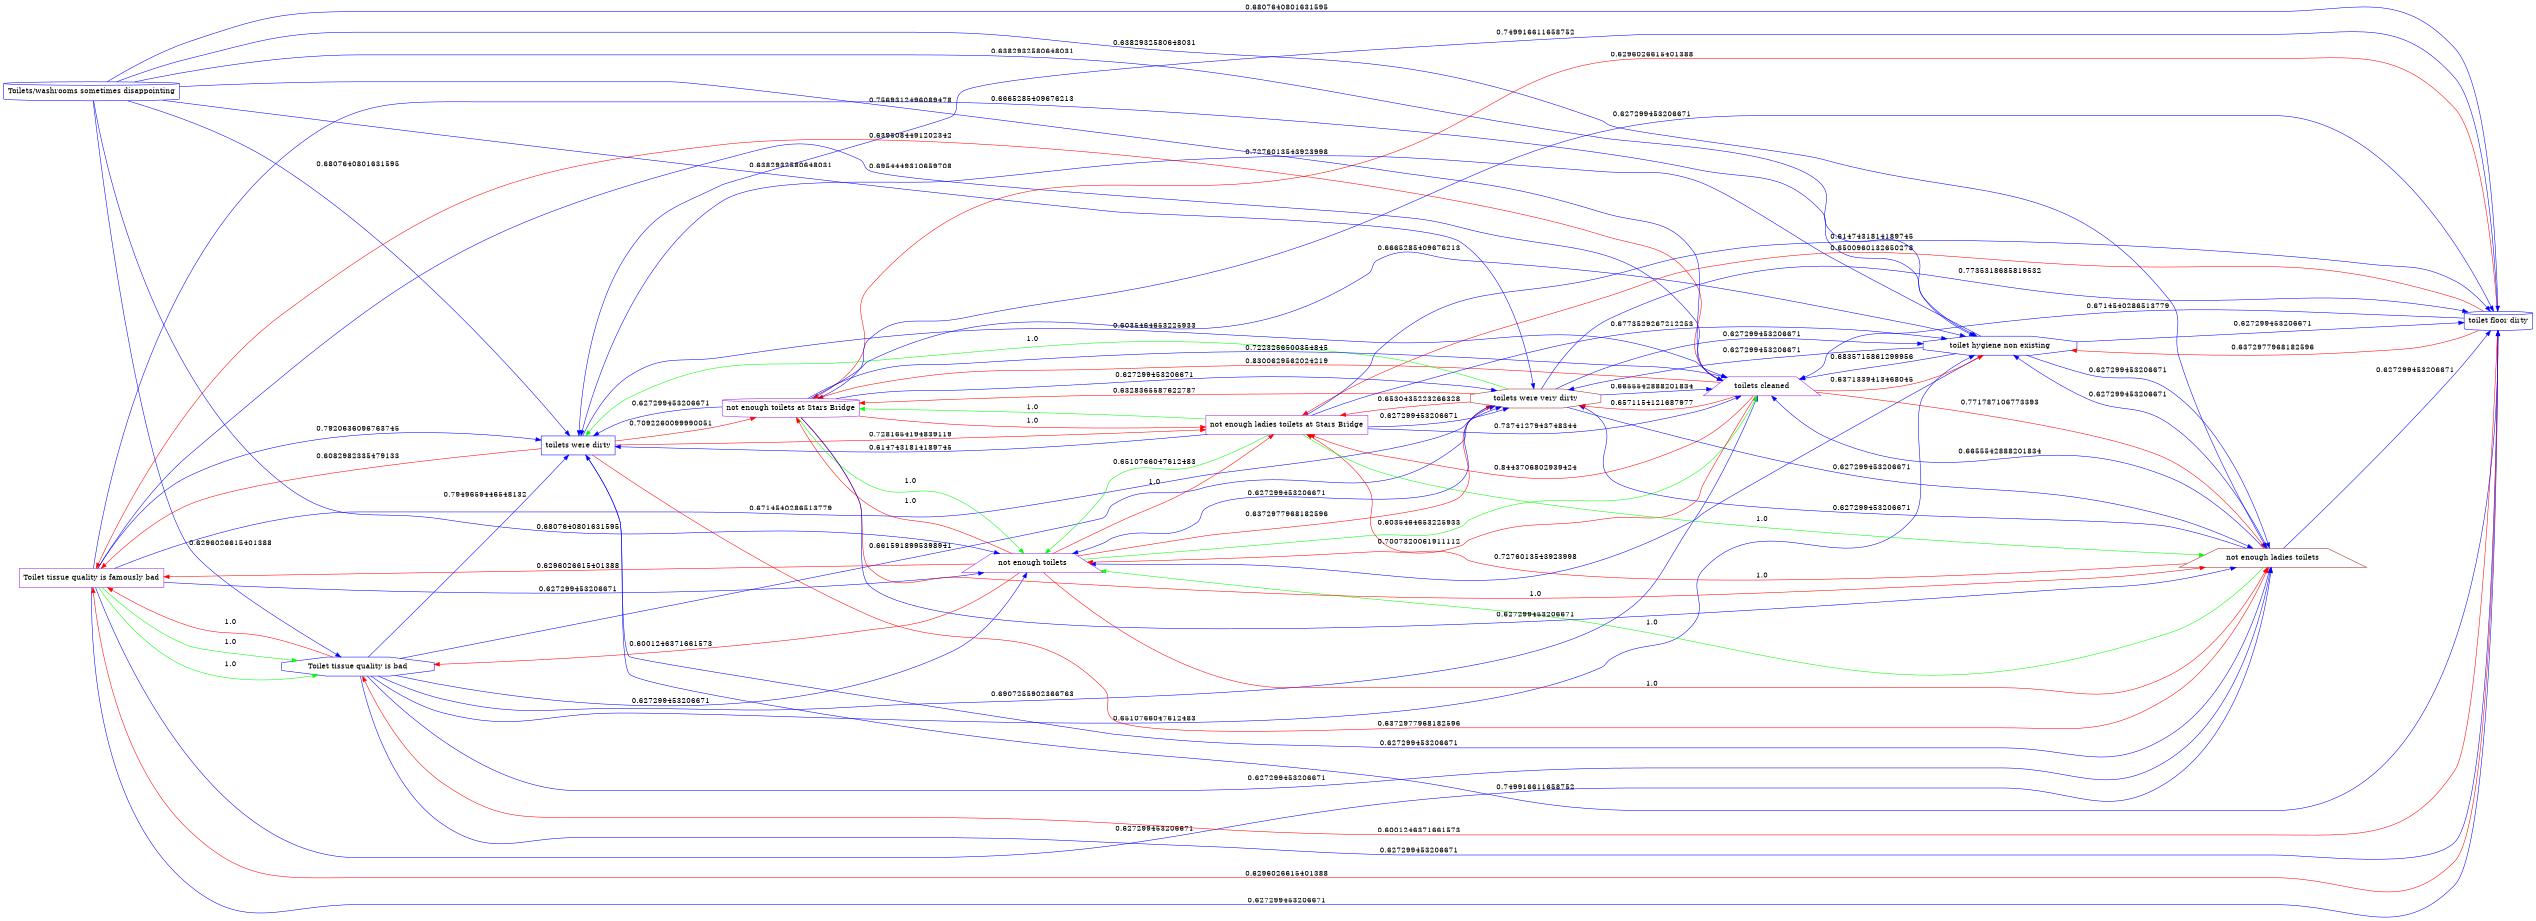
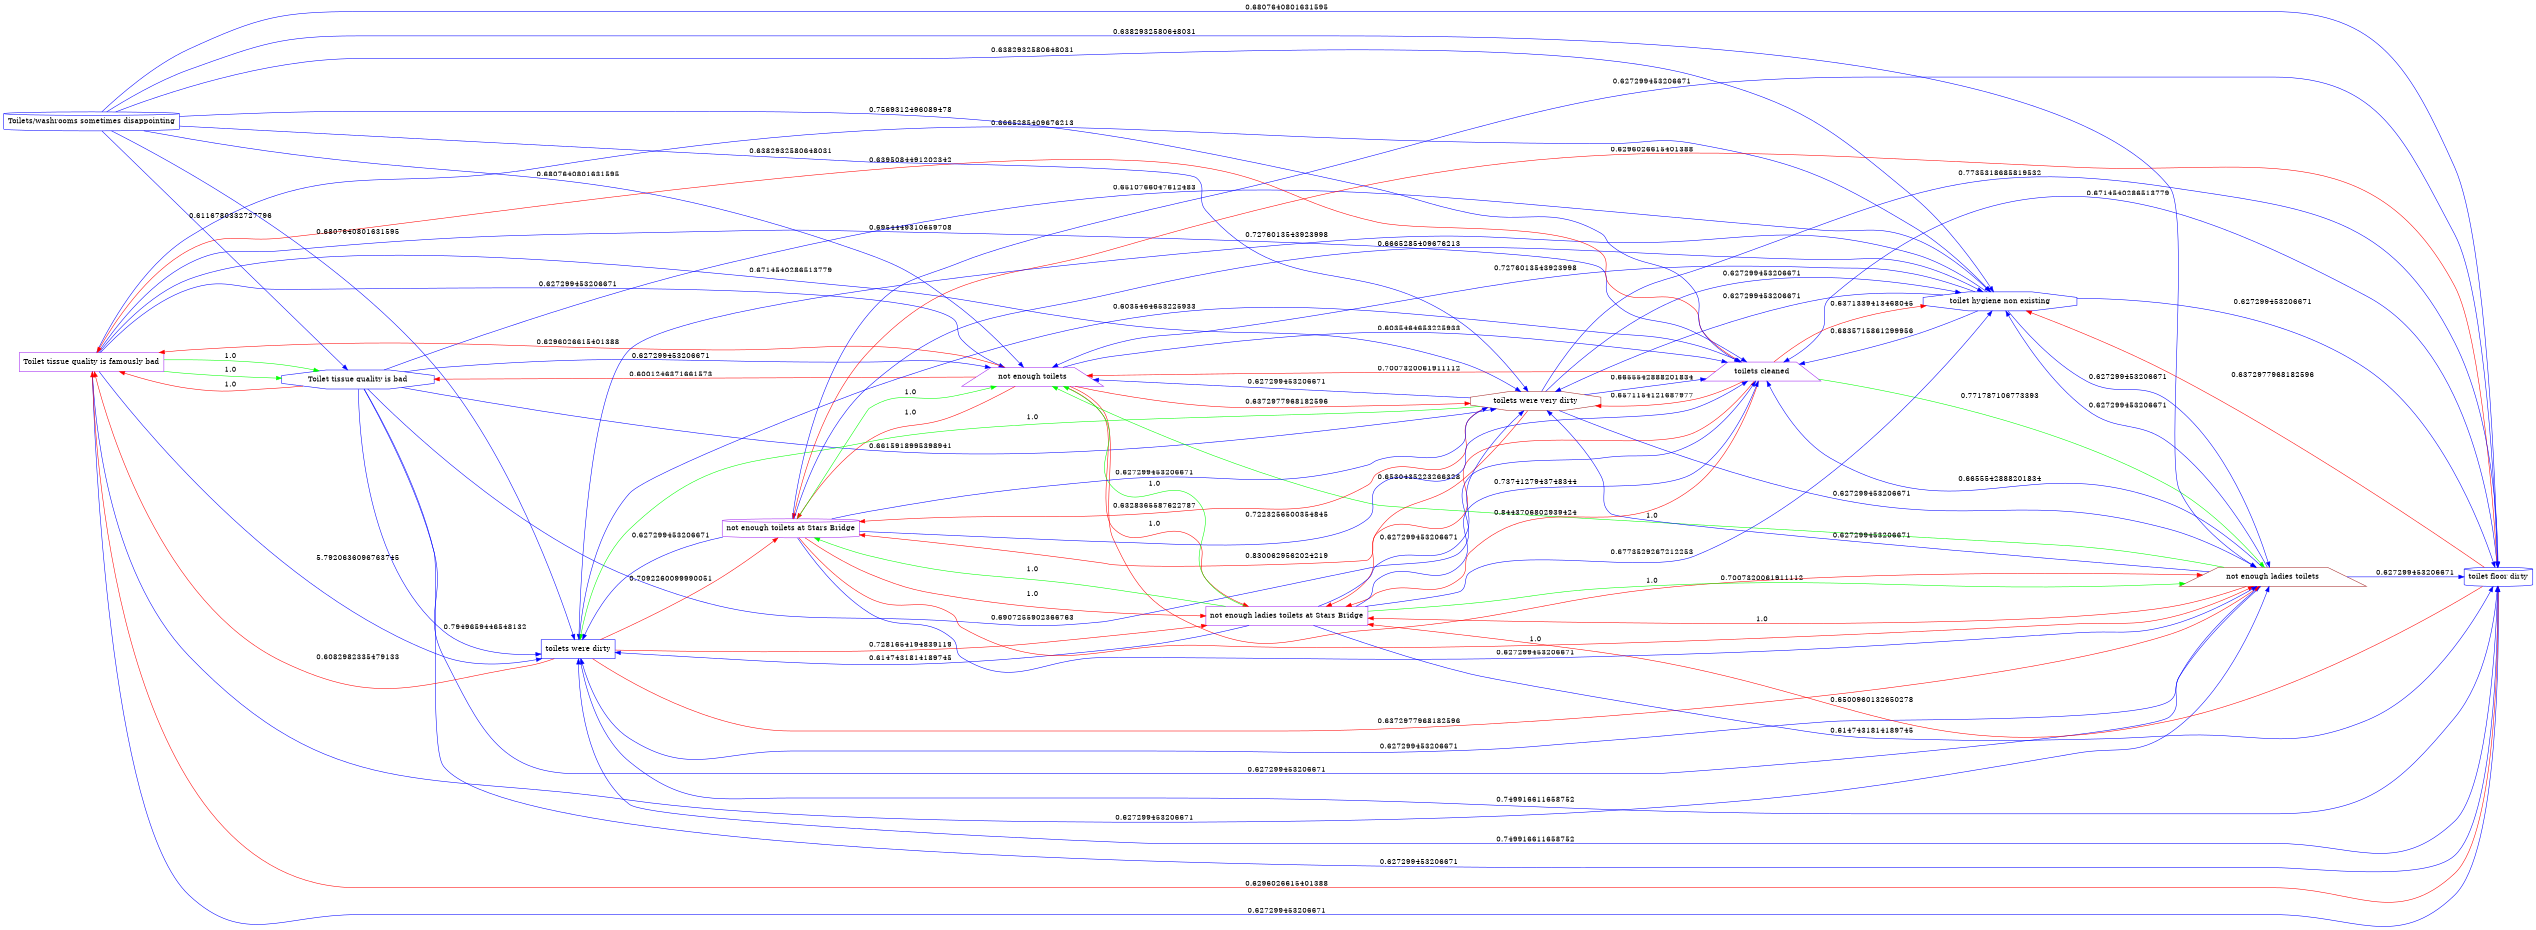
  digraph {
    rankdir=LR
    node [color=purple shape=box]
    edge [color=blue]
    "Toilet tissue quality is famously bad"
    "Toilet tissue quality is bad" [color=blue shape=octagon]
    "not enough toilets" [shape=trapezium]
    "not enough ladies toilets" [color=brown shape=trapezium]
    "toilet floor dirty" [color=blue shape=cylinder]
    "toilet hygiene non existing" [color=blue shape=octagon]
    "toilets cleaned" [shape=trapezium]
    "toilets were very dirty" [color=brown shape=octagon]
    "toilets were dirty" [color=blue]
    "not enough ladies toilets at Stars Bridge"
    "not enough toilets at Stars Bridge" [shape=cylinder]
    "Toilets/washrooms sometimes disappointing" [color=blue shape=cylinder]
    "Toilet tissue quality is famously bad" -> "Toilet tissue quality is bad" [color=green label=1.0]
    "Toilet tissue quality is famously bad" -> "Toilet tissue quality is bad" [color=green label=1.0]
    "Toilet tissue quality is famously bad" -> "not enough toilets" [label=0.627299453206671]
    "Toilet tissue quality is famously bad" -> "not enough ladies toilets" [label=0.627299453206671]
    "Toilet tissue quality is famously bad" -> "toilet floor dirty" [label=0.627299453206671]
    "Toilet tissue quality is famously bad" -> "toilet hygiene non existing" [label=0.6665285409676213]
    "Toilet tissue quality is famously bad" -> "toilets cleaned" [label=0.6954449310659708]
    "Toilet tissue quality is famously bad" -> "toilets were very dirty" [label=0.6714540286513779]
-   "Toilet tissue quality is famously bad" -> "toilets were dirty" [label=0.7920636096763745]
+   "Toilet tissue quality is famously bad" -> "toilets were dirty" [label=5.7920636096763745]
    "Toilet tissue quality is bad" -> "Toilet tissue quality is famously bad" [color=red label=1.0]
    "Toilet tissue quality is bad" -> "not enough toilets" [label=0.627299453206671]
    "Toilet tissue quality is bad" -> "not enough ladies toilets" [label=0.627299453206671]
    "Toilet tissue quality is bad" -> "toilet floor dirty" [label=0.627299453206671]
    "Toilet tissue quality is bad" -> "toilet hygiene non existing" [label=0.6510766047612483]
    "Toilet tissue quality is bad" -> "toilets cleaned" [label=0.6907255902366763]
    "Toilet tissue quality is bad" -> "toilets were very dirty" [label=0.6615918995398941]
    "Toilet tissue quality is bad" -> "toilets were dirty" [label=0.7949659446548132]
    "not enough toilets" -> "Toilet tissue quality is famously bad" [color=red label=0.6296026615401388]
    "not enough toilets" -> "Toilet tissue quality is bad" [color=red label=0.6001246371661573]
    "not enough toilets" -> "not enough ladies toilets" [color=red label=1.0]
-   "not enough toilets" -> "toilets cleaned" [color=green label=0.6035464653225933]
+   "not enough toilets" -> "toilets cleaned" [label=0.6035464653225933]
    "not enough toilets" -> "toilets were very dirty" [color=red label=0.6372977968182596]
    "not enough toilets" -> "not enough ladies toilets at Stars Bridge" [color=red label=1.0]
    "not enough toilets" -> "not enough toilets at Stars Bridge" [color=red label=1.0]
    "not enough ladies toilets" -> "not enough toilets" [color=green label=1.0]
    "not enough ladies toilets" -> "toilet floor dirty" [label=0.627299453206671]
    "not enough ladies toilets" -> "toilet hygiene non existing" [label=0.627299453206671]
    "not enough ladies toilets" -> "toilets cleaned" [label=0.6655542888201834]
    "not enough ladies toilets" -> "toilets were very dirty" [label=0.627299453206671]
    "not enough ladies toilets" -> "toilets were dirty" [label=0.627299453206671]
    "not enough ladies toilets" -> "not enough ladies toilets at Stars Bridge" [color=red label=1.0]
    "toilet floor dirty" -> "Toilet tissue quality is famously bad" [color=red label=0.6296026615401388]
-   "toilet floor dirty" -> "Toilet tissue quality is bad" [color=red label=0.6001246371661573]
    "toilet floor dirty" -> "toilet hygiene non existing" [color=red label=0.6372977968182596]
    "toilet floor dirty" -> "toilets cleaned" [label=0.6714540286513779]
    "toilet floor dirty" -> "toilets were dirty" [label=0.749916611658752]
    "toilet floor dirty" -> "not enough ladies toilets at Stars Bridge" [color=red label=0.6500960132650278]
    "toilet floor dirty" -> "not enough toilets at Stars Bridge" [color=red label=0.6296026615401388]
    "toilet hygiene non existing" -> "not enough toilets" [label=0.7276013543923998]
    "toilet hygiene non existing" -> "not enough ladies toilets" [label=0.627299453206671]
    "toilet hygiene non existing" -> "toilet floor dirty" [label=0.627299453206671]
    "toilet hygiene non existing" -> "toilets cleaned" [label=0.6835715861299956]
    "toilet hygiene non existing" -> "toilets were very dirty" [label=0.627299453206671]
    "toilet hygiene non existing" -> "toilets were dirty" [label=0.7276013543923998]
    "toilets cleaned" -> "Toilet tissue quality is famously bad" [color=red label=0.6395084491202342]
    "toilets cleaned" -> "not enough toilets" [color=red label=0.7007320061911112]
-   "toilets cleaned" -> "not enough ladies toilets" [color=red label=0.771787106773393]
+   "toilets cleaned" -> "not enough ladies toilets" [color=green label=0.771787106773393]
    "toilets cleaned" -> "toilet hygiene non existing" [color=red label=0.6371339413468045]
    "toilets cleaned" -> "toilets were very dirty" [color=red label=0.6571154121687977]
    "toilets cleaned" -> "not enough ladies toilets at Stars Bridge" [color=red label=0.8443706802939424]
    "toilets cleaned" -> "not enough toilets at Stars Bridge" [color=red label=0.8300629562024219]
    "toilets were very dirty" -> "not enough toilets" [label=0.627299453206671]
    "toilets were very dirty" -> "not enough ladies toilets" [label=0.627299453206671]
    "toilets were very dirty" -> "toilet floor dirty" [label=0.7735318685819532]
    "toilets were very dirty" -> "toilet hygiene non existing" [label=0.627299453206671]
    "toilets were very dirty" -> "toilets cleaned" [label=0.6655542888201834]
    "toilets were very dirty" -> "toilets were dirty" [color=green label=1.0]
    "toilets were very dirty" -> "not enough ladies toilets at Stars Bridge" [color=red label=0.6530435223266328]
    "toilets were very dirty" -> "not enough toilets at Stars Bridge" [color=red label=0.6328365587622787]
    "toilets were dirty" -> "Toilet tissue quality is famously bad" [color=red label=0.6082982335479133]
    "toilets were dirty" -> "not enough ladies toilets" [color=red label=0.6372977968182596]
    "toilets were dirty" -> "toilet floor dirty" [label=0.749916611658752]
    "toilets were dirty" -> "toilets cleaned" [label=0.6035464653225933]
    "toilets were dirty" -> "not enough ladies toilets at Stars Bridge" [color=red label=0.7281654194839119]
    "toilets were dirty" -> "not enough toilets at Stars Bridge" [color=red label=0.7092260099990051]
-   "not enough ladies toilets at Stars Bridge" -> "not enough toilets" [color=green label=0.6510766047612483]
-   "not enough ladies toilets at Stars Bridge" -> "not enough ladies toilets" [color=green label=1.0]
+   "not enough ladies toilets at Stars Bridge" -> "not enough toilets" [color=green label=1.0]
+   "not enough ladies toilets at Stars Bridge" -> "not enough ladies toilets" [color=green label=0.7007320061911112]
    "not enough ladies toilets at Stars Bridge" -> "toilet floor dirty" [label=0.6147431814189745]
    "not enough ladies toilets at Stars Bridge" -> "toilet hygiene non existing" [label=0.6773529267212253]
    "not enough ladies toilets at Stars Bridge" -> "toilets cleaned" [label=0.7374127943748344]
    "not enough ladies toilets at Stars Bridge" -> "toilets were very dirty" [label=0.627299453206671]
    "not enough ladies toilets at Stars Bridge" -> "toilets were dirty" [label=0.6147431814189745]
    "not enough ladies toilets at Stars Bridge" -> "not enough toilets at Stars Bridge" [color=green label=1.0]
    "not enough toilets at Stars Bridge" -> "not enough toilets" [color=green label=1.0]
    "not enough toilets at Stars Bridge" -> "not enough ladies toilets" [color=red label=1.0]
    "not enough toilets at Stars Bridge" -> "not enough ladies toilets" [label=0.627299453206671]
    "not enough toilets at Stars Bridge" -> "toilet floor dirty" [label=0.627299453206671]
    "not enough toilets at Stars Bridge" -> "toilet hygiene non existing" [label=0.6665285409676213]
    "not enough toilets at Stars Bridge" -> "toilets cleaned" [label=0.7223256500354845]
    "not enough toilets at Stars Bridge" -> "toilets were very dirty" [label=0.627299453206671]
    "not enough toilets at Stars Bridge" -> "toilets were dirty" [label=0.627299453206671]
    "not enough toilets at Stars Bridge" -> "not enough ladies toilets at Stars Bridge" [color=red label=1.0]
-   "Toilets/washrooms sometimes disappointing" -> "Toilet tissue quality is bad" [label=0.6296026615401388]
+   "Toilets/washrooms sometimes disappointing" -> "Toilet tissue quality is bad" [label=0.6116780332727796]
    "Toilets/washrooms sometimes disappointing" -> "not enough toilets" [label=0.6807640801631595]
    "Toilets/washrooms sometimes disappointing" -> "not enough ladies toilets" [label=0.6382932580648031]
    "Toilets/washrooms sometimes disappointing" -> "toilet floor dirty" [label=0.6807640801631595]
    "Toilets/washrooms sometimes disappointing" -> "toilet hygiene non existing" [label=0.6382932580648031]
    "Toilets/washrooms sometimes disappointing" -> "toilets cleaned" [label=0.7569312496089478]
    "Toilets/washrooms sometimes disappointing" -> "toilets were very dirty" [label=0.6382932580648031]
    "Toilets/washrooms sometimes disappointing" -> "toilets were dirty" [label=0.6807640801631595]
  }
